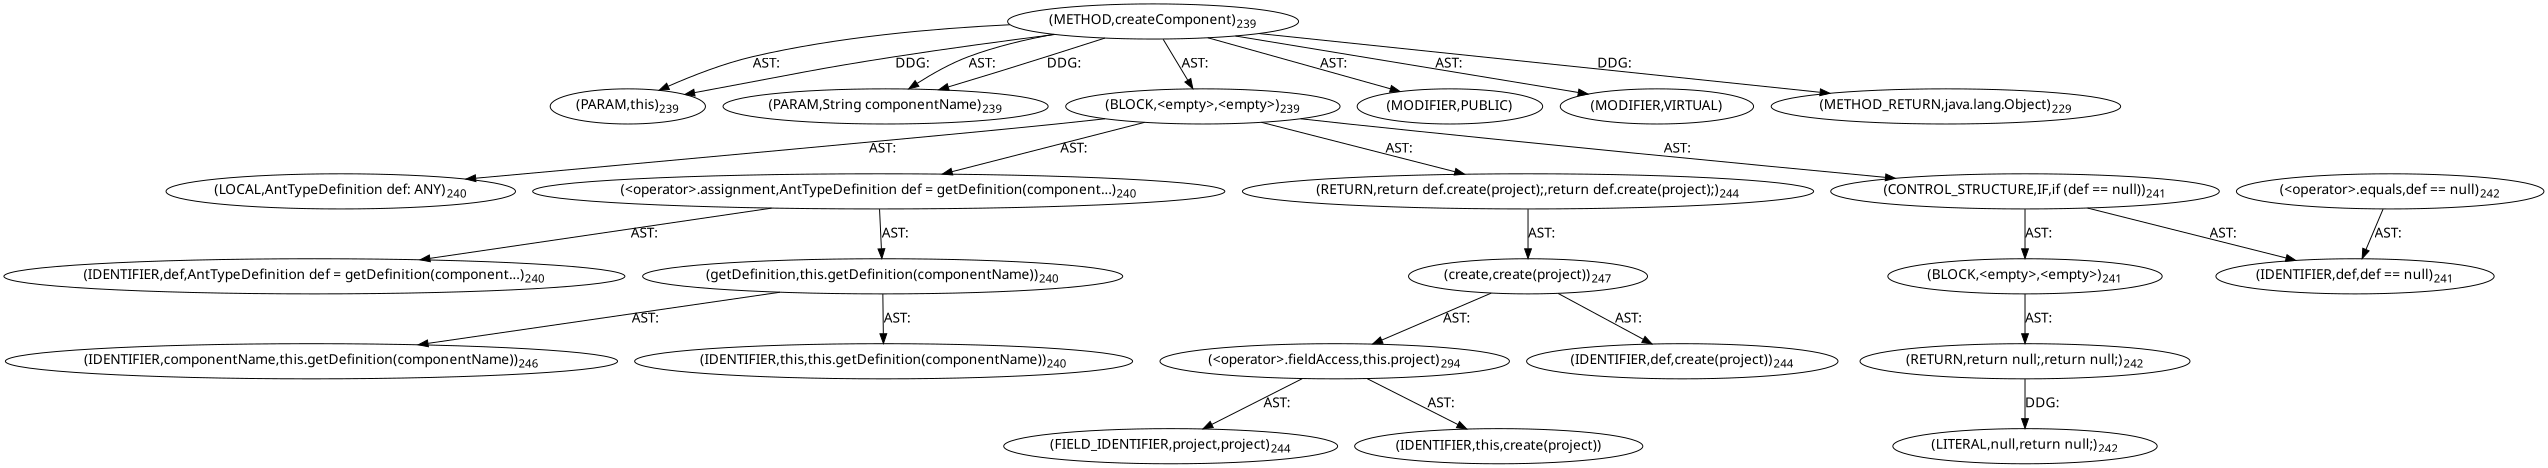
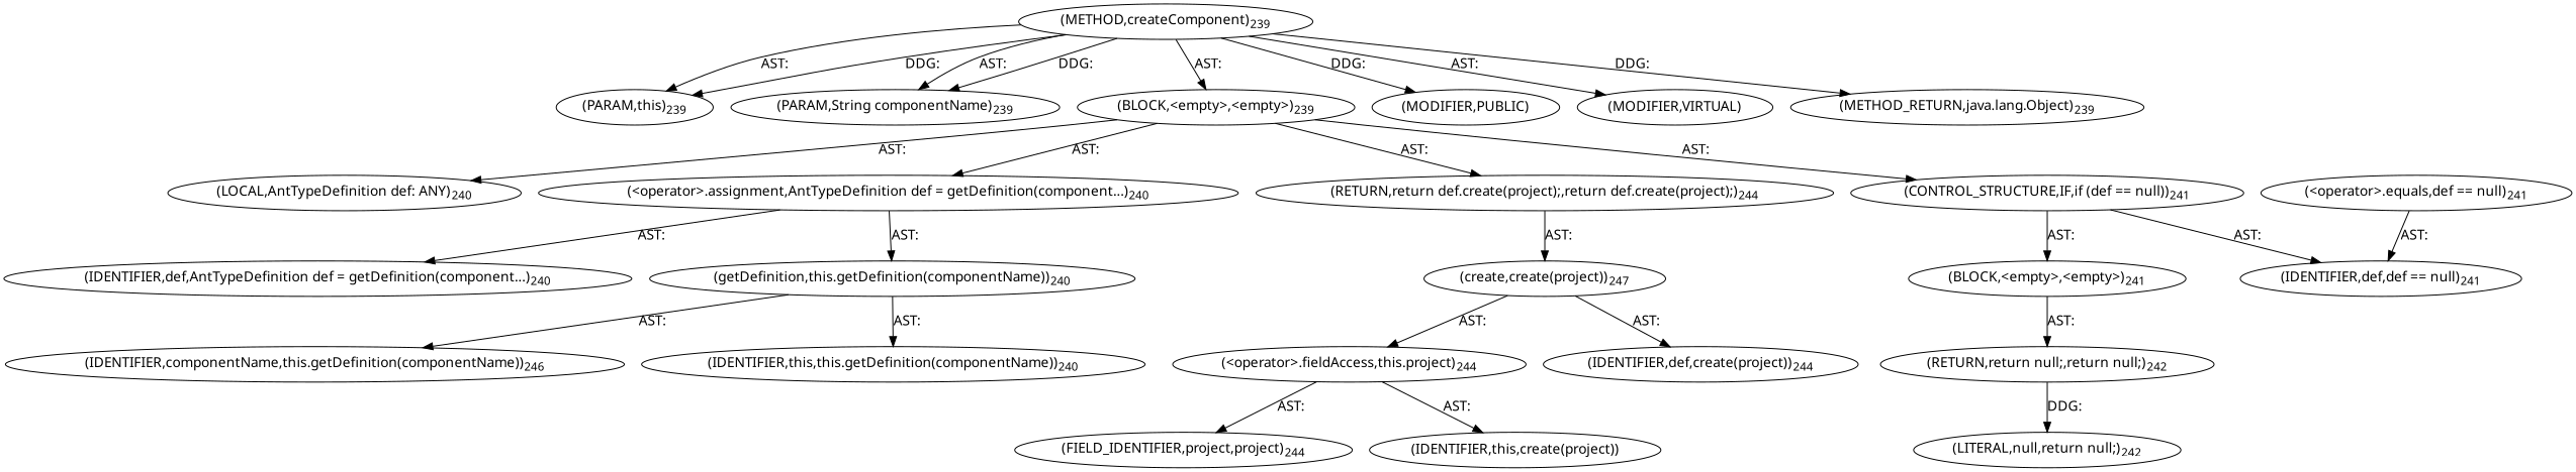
  digraph {
    fontname="Noto Sans"
    node [fontname="Noto Sans"]
    edge [fontname="Noto Sans"]
    n1 [label=<(METHOD,createComponent)<SUB>239</SUB>>]
    n2 [label=<(PARAM,this)<SUB>239</SUB>>]
    n3 [label=<(PARAM,String componentName)<SUB>239</SUB>>]
    n4 [label=<(BLOCK,&lt;empty&gt;,&lt;empty&gt;)<SUB>239</SUB>>]
    n5 [label=<(MODIFIER,PUBLIC)>]
    n6 [label=<(MODIFIER,VIRTUAL)>]
-   n7 [label=<(METHOD_RETURN,java.lang.Object)<SUB>229</SUB>>]
+   n7 [label=<(METHOD_RETURN,java.lang.Object)<SUB>239</SUB>>]
    n8 [label=<(LOCAL,AntTypeDefinition def: ANY)<SUB>240</SUB>>]
    n9 [label=<(&lt;operator&gt;.assignment,AntTypeDefinition def = getDefinition(component...)<SUB>240</SUB>>]
    n10 [label=<(CONTROL_STRUCTURE,IF,if (def == null))<SUB>241</SUB>>]
    n11 [label=<(RETURN,return def.create(project);,return def.create(project);)<SUB>244</SUB>>]
    n12 [label=<(IDENTIFIER,def,AntTypeDefinition def = getDefinition(component...)<SUB>240</SUB>>]
    n13 [label=<(getDefinition,this.getDefinition(componentName))<SUB>240</SUB>>]
    n14 [label=<(BLOCK,&lt;empty&gt;,&lt;empty&gt;)<SUB>241</SUB>>]
    n15 [label=<(IDENTIFIER,def,def == null)<SUB>241</SUB>>]
    n16 [label=<(create,create(project))<SUB>247</SUB>>]
    n17 [label=<(IDENTIFIER,this,this.getDefinition(componentName))<SUB>240</SUB>>]
    n18 [label=<(IDENTIFIER,componentName,this.getDefinition(componentName))<SUB>246</SUB>>]
-   n19 [label=<(&lt;operator&gt;.equals,def == null)<SUB>242</SUB>>]
+   n19 [label=<(&lt;operator&gt;.equals,def == null)<SUB>241</SUB>>]
    n20 [label=<(RETURN,return null;,return null;)<SUB>242</SUB>>]
    n21 [label=<(LITERAL,null,return null;)<SUB>242</SUB>>]
    n22 [label=<(IDENTIFIER,def,create(project))<SUB>244</SUB>>]
-   n23 [label=<(&lt;operator&gt;.fieldAccess,this.project)<SUB>294</SUB>>]
+   n23 [label=<(&lt;operator&gt;.fieldAccess,this.project)<SUB>244</SUB>>]
    n24 [label=<(IDENTIFIER,this,create(project))>]
    n25 [label=<(FIELD_IDENTIFIER,project,project)<SUB>244</SUB>>]
    n1 -> n2 [label="AST: "]
    n1 -> n2 [label="DDG: "]
    n1 -> n3 [label="AST: "]
    n1 -> n3 [label="DDG: "]
    n1 -> n4 [label="AST: "]
-   n1 -> n5 [label="AST: "]
+   n1 -> n5 [label="DDG: "]
    n1 -> n6 [label="AST: "]
    n1 -> n7 [label="DDG: "]
    n4 -> n8 [label="AST: "]
    n4 -> n9 [label="AST: "]
    n4 -> n10 [label="AST: "]
    n4 -> n11 [label="AST: "]
    n9 -> n12 [label="AST: "]
    n9 -> n13 [label="AST: "]
    n10 -> n14 [label="AST: "]
    n10 -> n15 [label="AST: "]
    n11 -> n16 [label="AST: "]
    n13 -> n17 [label="AST: "]
    n13 -> n18 [label="AST: "]
    n14 -> n20 [label="AST: "]
    n16 -> n22 [label="AST: "]
    n16 -> n23 [label="AST: "]
    n19 -> n15 [label="AST: "]
    n20 -> n21 [label="DDG: "]
    n23 -> n24 [label="AST: "]
    n23 -> n25 [label="AST: "]
  }
